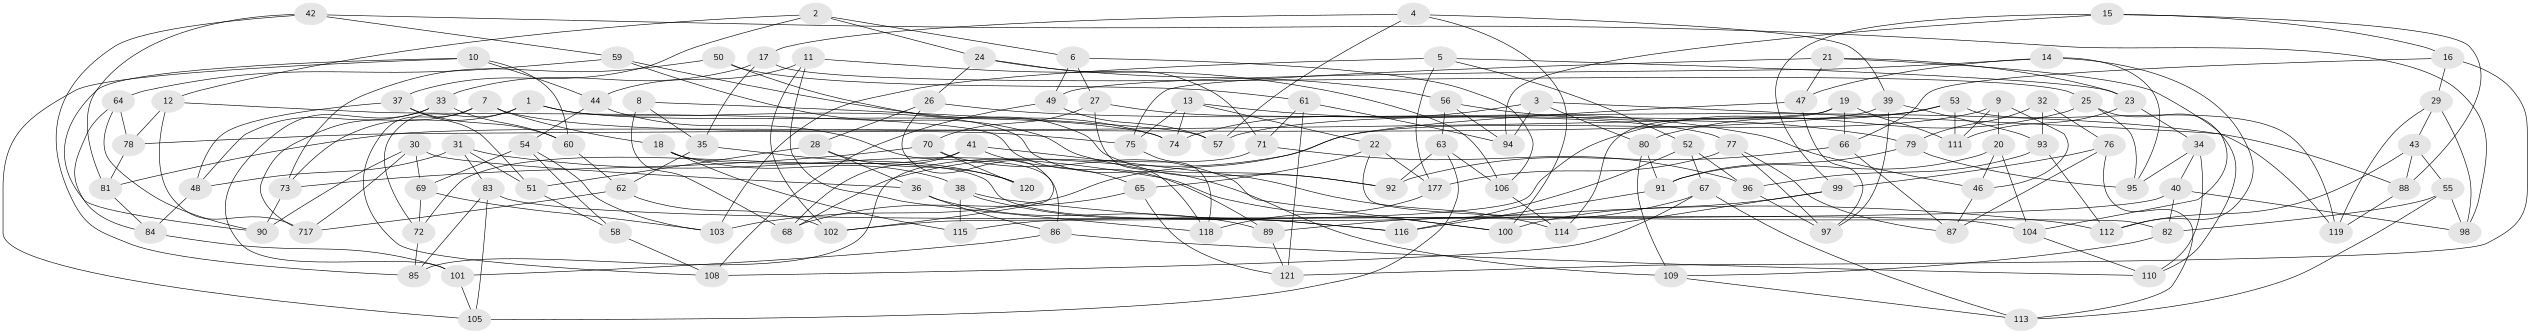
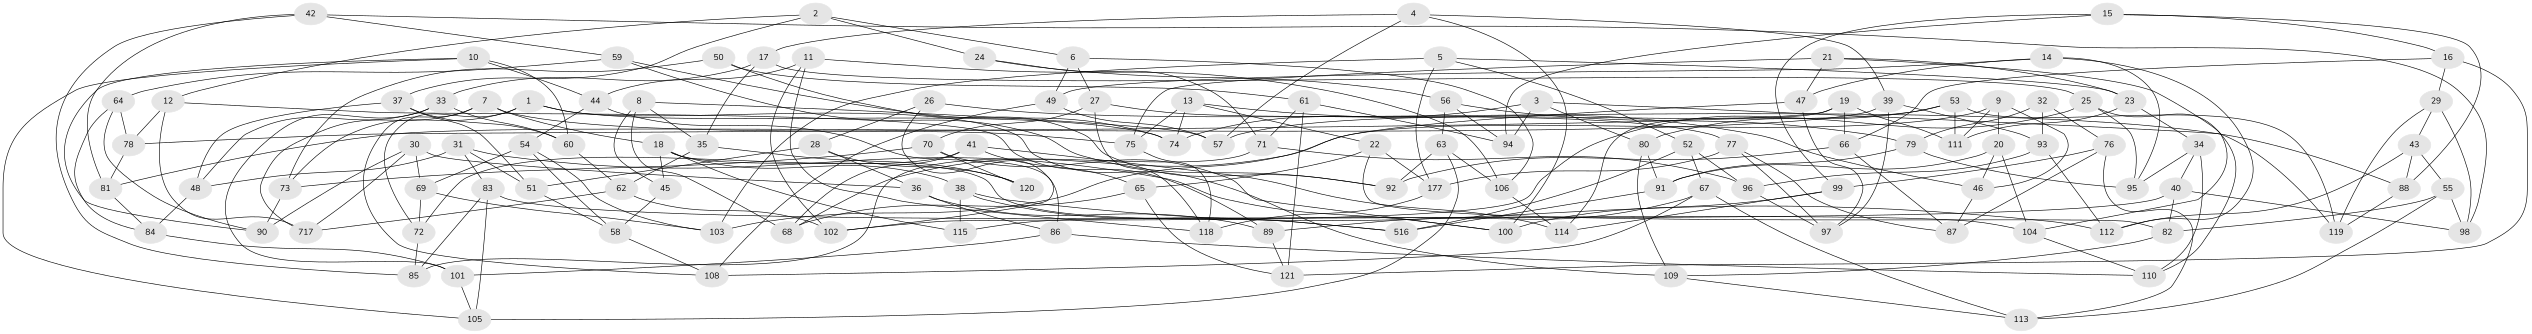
  graph {
    fontname=Nunito
    node [color=gray90 fontname=Nunito style=filled]
    edge [fontname=Nunito]
    1
    72
    73
    74
    109
    85
    90
    113
    2
    6
    12
    24
    37
    27
    49
    106
    n17 [label=717]
    78
    89
    26
    56
    71
    60
    51
    48
    3
    80
    94
    119
    91
    4
    17
    39
    57
    100
    35
    25
    33
    93
    81
    97
    5
    23
    52
    103
    n46 [label=177]
    111
    34
-   116
+   116 [label=516]
    67
    96
    118
    70
    77
    108
    114
    7
    18
    75
+   45
    115
    38
    8
    68
    120
    62
    58
    9
    20
    46
    104
    87
    10
    44
    105
    86
    54
    11
    102
    121
    13
    22
    65
    82
    14
    47
    95
    112
    15
    16
    88
    99
    29
    66
    43
    98
    92
    110
    101
    19
    21
    40
    28
    79
    63
    36
    55
    30
    69
    31
    83
    84
    32
    76
    41
    42
    59
    64
    50
    61
    53
    1 -- 72
    1 -- 73
    1 -- 74
    1 -- 109
    72 -- 85
    73 -- 90
    109 -- 113
    2 -- 6
    2 -- 12
    2 -- 24
    2 -- 37
    6 -- 27
    6 -- 49
    6 -- 106
    12 -- n17
    12 -- 78
    12 -- 89
-   24 -- 26
    24 -- 56
    24 -- 71
    37 -- 60
    37 -- 51
    37 -- 48
    27 -- 118
    27 -- 70
    27 -- 77
    49 -- 57
    49 -- 108
    106 -- 114
    78 -- 81
    89 -- 121
    26 -- 102
    26 -- 88
    26 -- 28
    56 -- 94
    56 -- 79
    56 -- 63
    71 -- 85
    71 -- 96
    60 -- 62
    51 -- 58
    48 -- 84
    3 -- 74
    3 -- 80
    3 -- 94
    3 -- 119
    80 -- 109
    80 -- 91
    91 -- 116
    4 -- 17
    4 -- 39
    4 -- 57
    4 -- 100
    17 -- 35
    17 -- 25
    17 -- 33
    39 -- 93
    39 -- 81
    39 -- 97
    35 -- 120
    35 -- 62
    25 -- 80
    25 -- 95
    25 -- 110
    33 -- 60
    33 -- 48
    33 -- 101
    93 -- 96
    93 -- 112
    81 -- 84
    5 -- 23
    5 -- 52
    5 -- 103
    5 -- n46
    23 -- 111
    23 -- 34
    52 -- 116
    52 -- 67
    52 -- 96
    n46 -- 118
    34 -- 95
    34 -- 110
    34 -- 40
    67 -- 113
    67 -- 89
    67 -- 108
    96 -- 97
    70 -- 73
    70 -- 100
    70 -- 120
    77 -- 97
    77 -- n46
    77 -- 87
    7 -- n17
    7 -- 108
    7 -- 18
    7 -- 75
    18 -- 116
+   18 -- 45
    18 -- 115
    18 -- 38
    75 -- 118
+   45 -- 58
    38 -- 116
    38 -- 115
    38 -- 112
    8 -- 57
    8 -- 35
+   8 -- 45
    8 -- 68
    62 -- n17
    62 -- 102
    58 -- 108
    9 -- 111
    9 -- 68
    9 -- 20
    9 -- 46
    20 -- 91
    20 -- 46
    20 -- 104
    46 -- 87
    104 -- 110
    10 -- 90
    10 -- 60
    10 -- 44
    10 -- 105
    44 -- 86
    44 -- 54
    86 -- 110
    86 -- 101
    54 -- 103
    54 -- 58
    54 -- 69
    11 -- 106
    11 -- 118
    11 -- 44
    11 -- 102
    13 -- 74
    13 -- 75
    13 -- 46
    13 -- 22
    22 -- n46
    22 -- 65
    22 -- 82
    65 -- 68
    65 -- 121
    82 -- 109
    14 -- 49
    14 -- 47
    14 -- 95
    14 -- 112
    47 -- 97
    47 -- 103
    15 -- 94
    15 -- 16
    15 -- 88
    15 -- 99
    16 -- 121
    16 -- 29
    16 -- 66
    88 -- 119
    99 -- 100
    99 -- 114
    29 -- 119
    29 -- 43
    29 -- 98
    66 -- 87
    66 -- 92
    43 -- 112
    43 -- 88
    43 -- 55
    101 -- 105
    19 -- 78
    19 -- 111
    19 -- 114
    19 -- 66
    21 -- 23
    21 -- 75
    21 -- 104
    21 -- 47
    40 -- 115
    40 -- 82
    40 -- 98
    28 -- 51
    28 -- 120
    28 -- 36
    79 -- 91
    79 -- 95
    63 -- 106
    63 -- 105
    63 -- 92
    36 -- 89
    36 -- 86
    55 -- 113
    55 -- 82
    55 -- 98
    30 -- 90
    30 -- n17
    30 -- 36
    30 -- 69
    69 -- 72
    69 -- 103
    31 -- 51
    31 -- 48
    31 -- 100
    31 -- 83
    83 -- 85
    83 -- 104
    83 -- 105
    84 -- 101
    32 -- 93
    32 -- 79
    32 -- 76
    76 -- 113
    76 -- 87
    76 -- 99
    41 -- 72
    41 -- 114
    41 -- 68
    41 -- 65
    42 -- 85
    42 -- 81
    42 -- 98
    42 -- 59
    59 -- 74
    59 -- 92
    59 -- 64
    64 -- 90
    64 -- 78
    64 -- 84
    50 -- 73
    50 -- 92
    50 -- 61
    61 -- 71
    61 -- 94
    61 -- 121
    53 -- 119
    53 -- 57
    53 -- 111
    53 -- 102
  }
